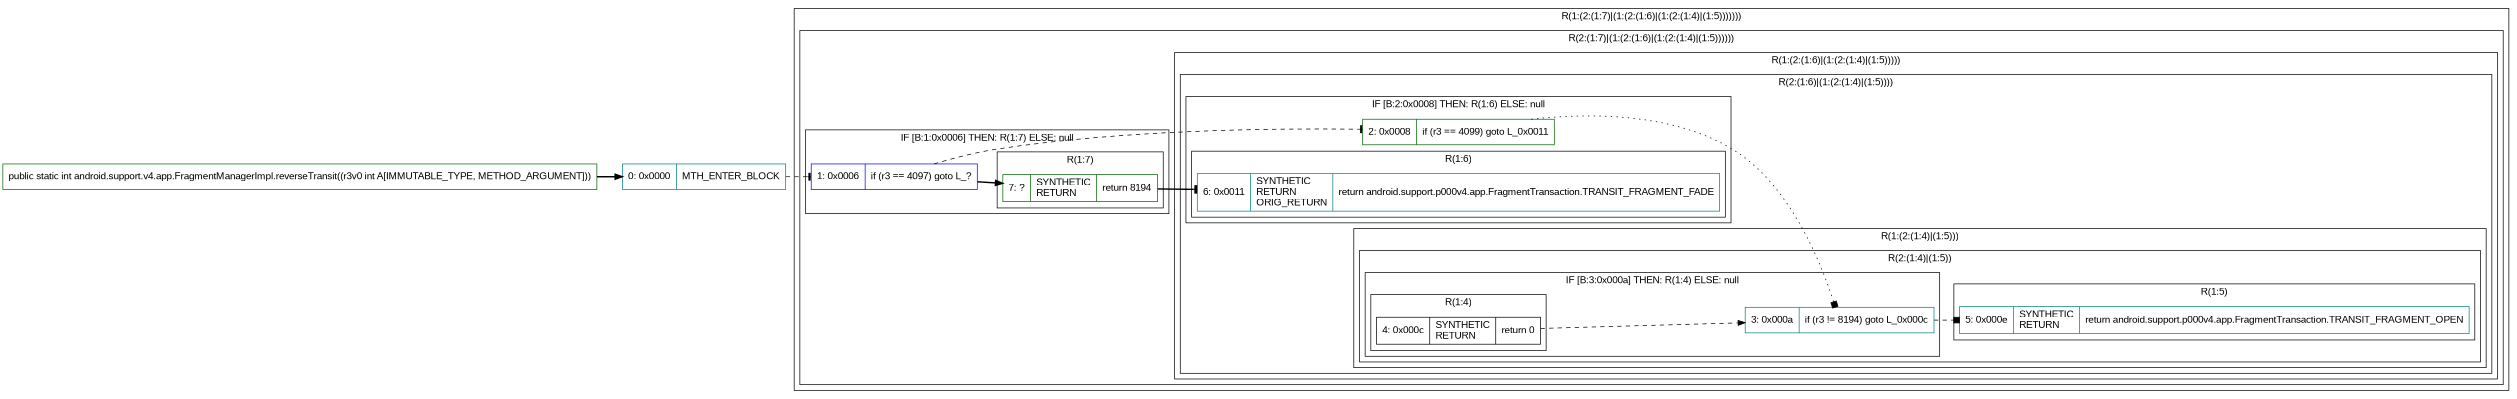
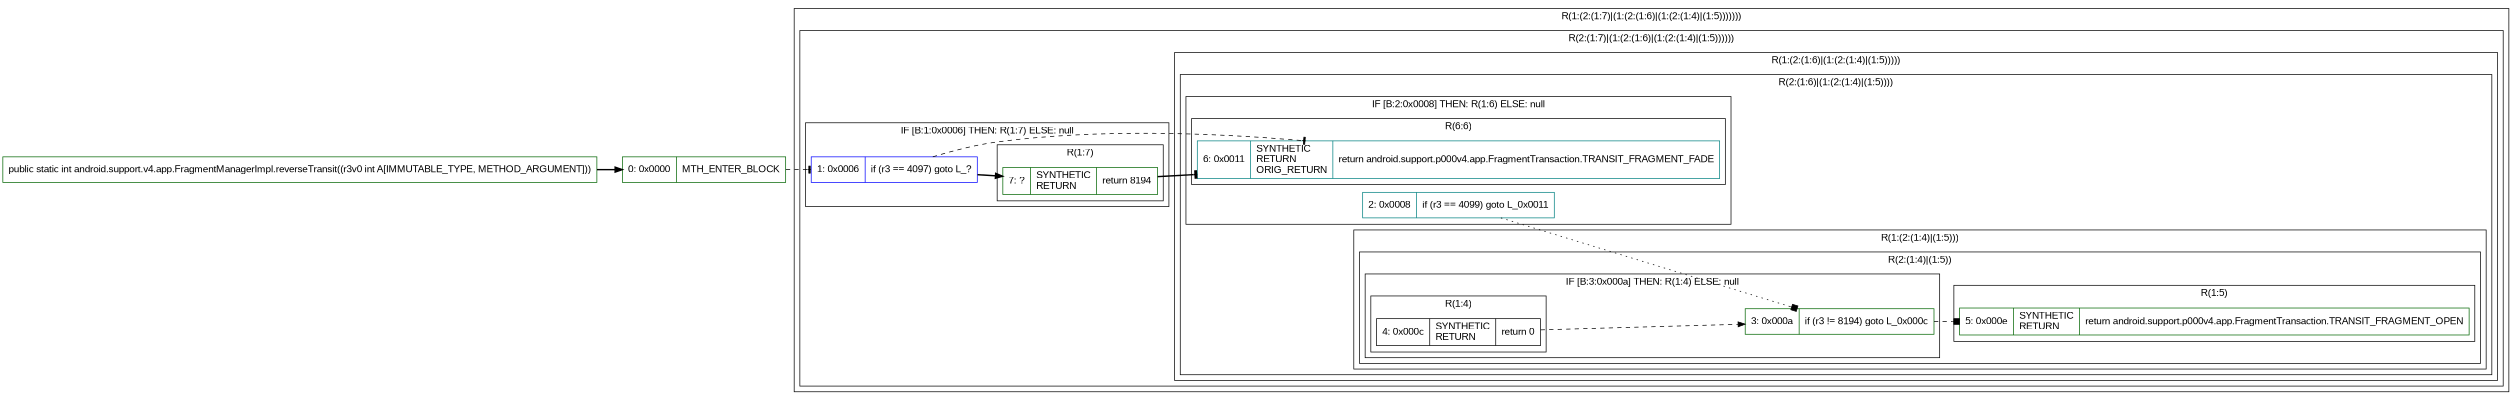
  digraph {
    fontname="Liberation Sans"
    rankdir=LR
    node [color=darkgreen fontname="Liberation Sans" shape=record]
    edge [arrowhead=tee fontname="Liberation Sans" style=dashed]
    n1 [label="{7\:\ ?|SYNTHETIC\lRETURN\l|return 8194\l}"]
    n2 [color=blue label="{1\:\ 0x0006|if (r3 == 4097) goto L_?\l}"]
    n3 [color=teal label="{6\:\ 0x0011|SYNTHETIC\lRETURN\lORIG_RETURN\l|return android.support.p000v4.app.FragmentTransaction.TRANSIT_FRAGMENT_FADE\l}"]
-   n4 [label="{2\:\ 0x0008|if (r3 == 4099) goto L_0x0011\l}"]
+   n4 [color=teal label="{2\:\ 0x0008|if (r3 == 4099) goto L_0x0011\l}"]
    n5 [color=black label="{4\:\ 0x000c|SYNTHETIC\lRETURN\l|return 0\l}"]
-   n6 [color=teal label="{3\:\ 0x000a|if (r3 != 8194) goto L_0x000c\l}"]
-   n7 [color=teal label="{5\:\ 0x000e|SYNTHETIC\lRETURN\l|return android.support.p000v4.app.FragmentTransaction.TRANSIT_FRAGMENT_OPEN\l}"]
-   n8 [color=teal label="{0\:\ 0x0000|MTH_ENTER_BLOCK\l}"]
+   n6 [label="{3\:\ 0x000a|if (r3 != 8194) goto L_0x000c\l}"]
+   n7 [label="{5\:\ 0x000e|SYNTHETIC\lRETURN\l|return android.support.p000v4.app.FragmentTransaction.TRANSIT_FRAGMENT_OPEN\l}"]
+   n8 [label="{0\:\ 0x0000|MTH_ENTER_BLOCK\l}"]
    n9 [label="{public static int android.support.v4.app.FragmentManagerImpl.reverseTransit((r3v0 int A[IMMUTABLE_TYPE, METHOD_ARGUMENT])) }"]
    subgraph cluster_1 {
      label="R(1:(2:(1:7)|(1:(2:(1:6)|(1:(2:(1:4)|(1:5)))))))"
      subgraph cluster_2 {
        label="R(2:(1:7)|(1:(2:(1:6)|(1:(2:(1:4)|(1:5))))))"
        subgraph cluster_3 {
          label="IF [B:1:0x0006] THEN: R(1:7) ELSE: null"
          n2
          subgraph cluster_4 {
            label="R(1:7)"
            n1
          }
        }
        subgraph cluster_5 {
          label="R(1:(2:(1:6)|(1:(2:(1:4)|(1:5)))))"
          subgraph cluster_6 {
            label="R(2:(1:6)|(1:(2:(1:4)|(1:5))))"
            subgraph cluster_7 {
              label="IF [B:2:0x0008] THEN: R(1:6) ELSE: null"
              n4
              subgraph cluster_8 {
-               label="R(1:6)"
+               label="R(6:6)"
                n3
              }
            }
            subgraph cluster_9 {
              label="R(1:(2:(1:4)|(1:5)))"
              subgraph cluster_10 {
                label="R(2:(1:4)|(1:5))"
                subgraph cluster_11 {
                  label="IF [B:3:0x000a] THEN: R(1:4) ELSE: null"
                  n6
                  subgraph cluster_12 {
                    label="R(1:4)"
                    n5
                  }
                }
                subgraph cluster_13 {
                  label="R(1:5)"
                  n7
                }
              }
            }
          }
        }
      }
    }
    n1 -> n3 [style=bold]
    n2 -> n1 [arrowhead=normal style=bold]
-   n2 -> n4
+   n2 -> n3
    n4 -> n6 [arrowhead=box style=dotted]
    n5 -> n6 [arrowhead=normal]
    n6 -> n7 [arrowhead=box]
    n8 -> n2
    n9 -> n8 [arrowhead=normal style=bold]
  }
